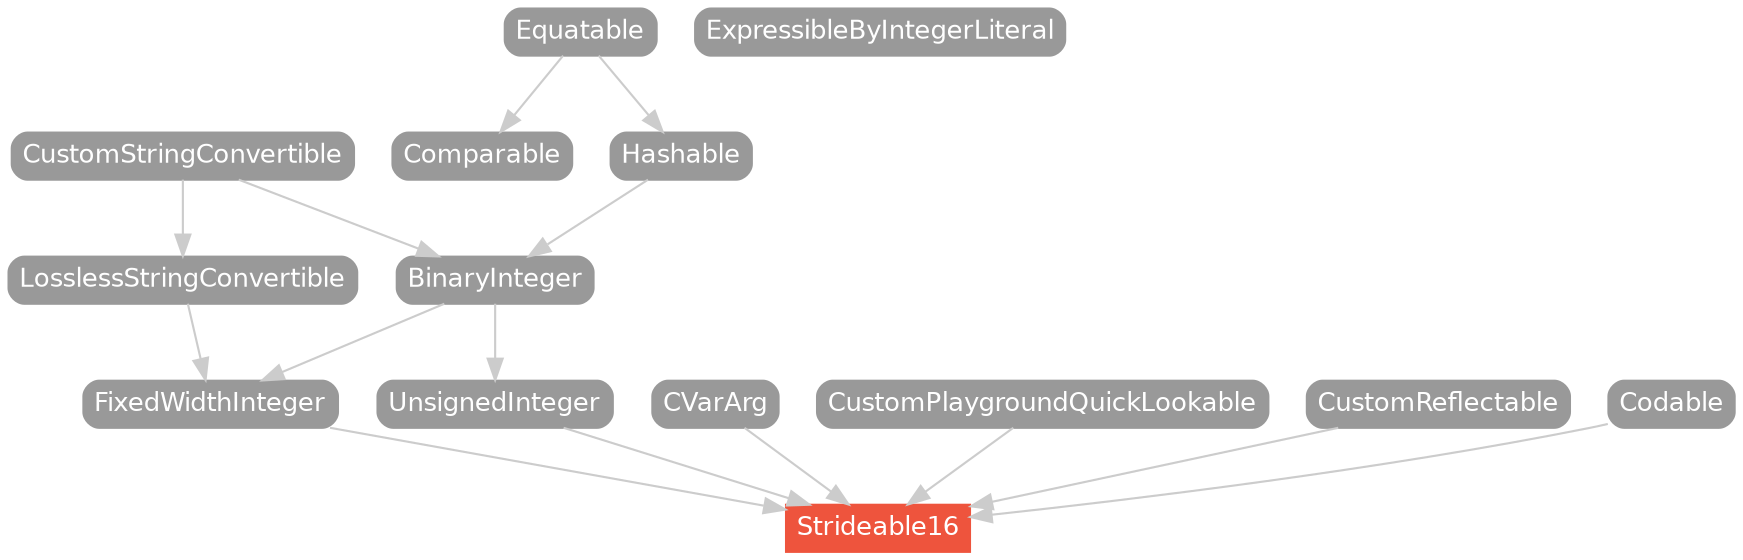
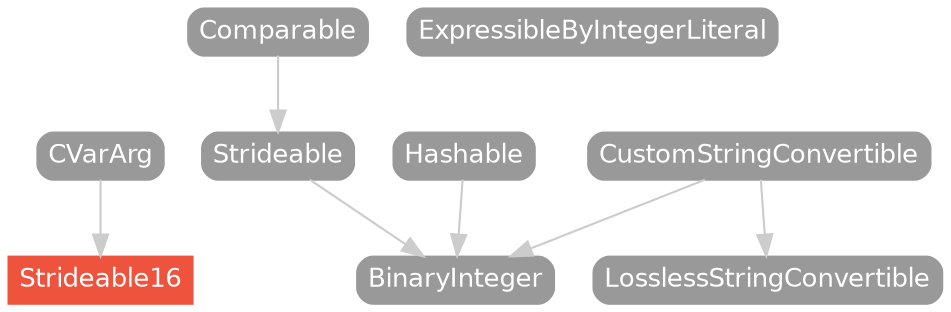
  strict digraph {
    node [color="#999999" fillcolor="#999999" fontcolor=white fontname=Helvetica fontsize=12 margin="0.07,0.05" shape=box style="filled,rounded"]
    edge [color="#cccccc"]
    n1 [color="#ee543d" fillcolor="#ee543d" height=0.3 label=Strideable16 style=filled]
    BinaryInteger [height=0.3]
-   FixedWidthInteger [height=0.3]
-   UnsignedInteger [height=0.3]
    CVarArg [height=0.3]
    Comparable [height=0.3]
-   CustomPlaygroundQuickLookable [height=0.3]
-   CustomReflectable [height=0.3]
+   Strideable [height=0.3]
    CustomStringConvertible [height=0.3]
    LosslessStringConvertible [height=0.3]
-   Equatable [height=0.3]
    Hashable [height=0.3]
    ExpressibleByIntegerLiteral [height=0.3]
-   Codable [height=0.3]
    subgraph sub_1 {
      rank=max
      n1
    }
-   BinaryInteger -> FixedWidthInteger
-   BinaryInteger -> UnsignedInteger
-   FixedWidthInteger -> n1
-   UnsignedInteger -> n1
    CVarArg -> n1
-   CustomPlaygroundQuickLookable -> n1
-   CustomReflectable -> n1
+   Comparable -> Strideable
+   Strideable -> BinaryInteger
    CustomStringConvertible -> BinaryInteger
    CustomStringConvertible -> LosslessStringConvertible
-   LosslessStringConvertible -> FixedWidthInteger
-   Equatable -> Comparable
-   Equatable -> Hashable
    Hashable -> BinaryInteger
-   Codable -> n1
  }
